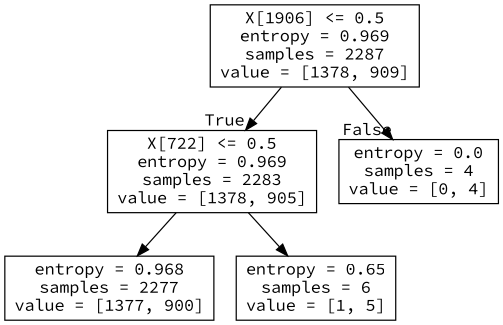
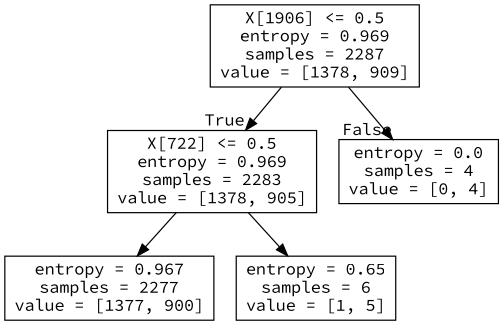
  digraph {
    fontname="Source Code Pro"
    node [shape=box fontname="Source Code Pro"]
    edge [fontname="Source Code Pro"]
    n1 [label="X[1906] <= 0.5\nentropy = 0.969\nsamples = 2287\nvalue = [1378, 909]"]
    n2 [label="X[722] <= 0.5\nentropy = 0.969\nsamples = 2283\nvalue = [1378, 905]"]
    n3 [label="entropy = 0.0\nsamples = 4\nvalue = [0, 4]"]
-   n4 [label="entropy = 0.968\nsamples = 2277\nvalue = [1377, 900]"]
+   n4 [label="entropy = 0.967\nsamples = 2277\nvalue = [1377, 900]"]
    n5 [label="entropy = 0.65\nsamples = 6\nvalue = [1, 5]"]
    n1 -> n2 [headlabel=True labelangle=45 labeldistance=2.5]
    n1 -> n3 [headlabel=False labelangle=-45 labeldistance=2.5]
    n2 -> n4
    n2 -> n5
  }
